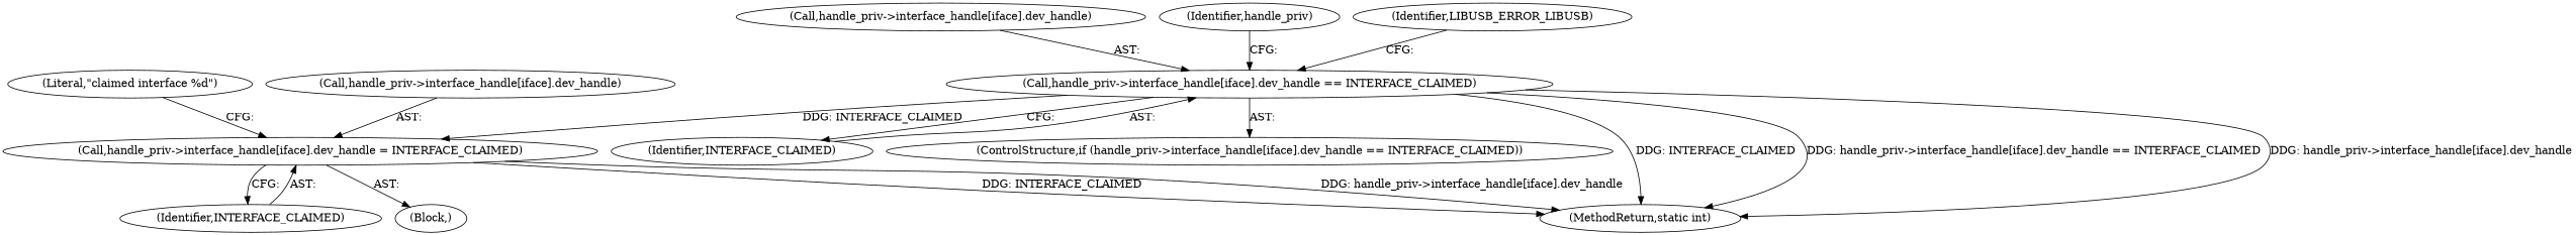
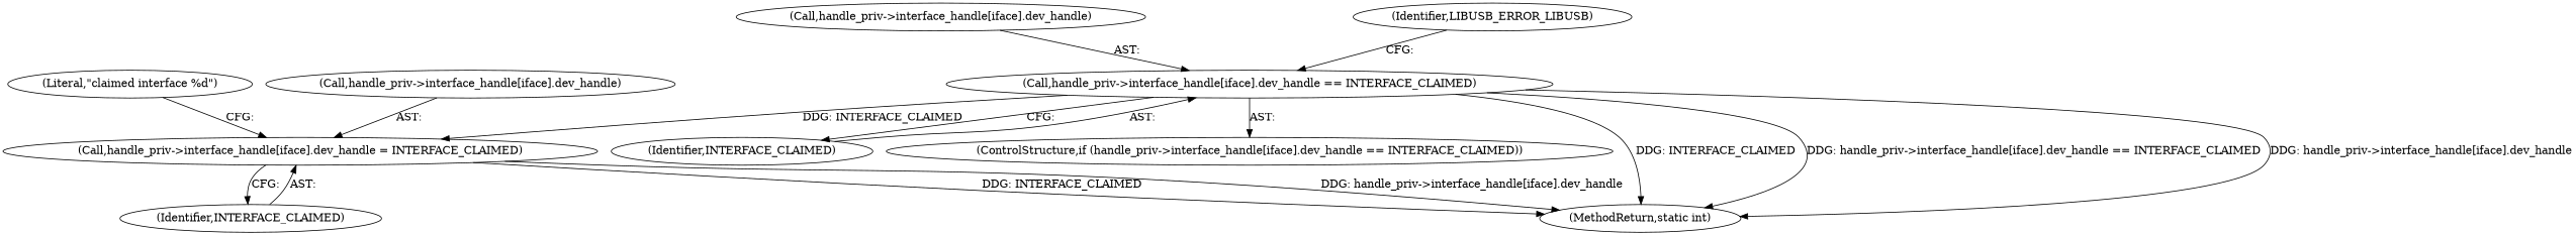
  digraph {
    n1 [label="(Call,handle_priv->interface_handle[iface].dev_handle == INTERFACE_CLAIMED)"]
    n2 [label="(Call,handle_priv->interface_handle[iface].dev_handle = INTERFACE_CLAIMED)"]
    n3 [label="(Identifier,INTERFACE_CLAIMED)"]
    n4 [label="(ControlStructure,if (handle_priv->interface_handle[iface].dev_handle == INTERFACE_CLAIMED))"]
    n5 [label="(MethodReturn,static int)"]
    n6 [label="(Identifier,INTERFACE_CLAIMED)"]
-   n7 [label="(Block,)"]
    n8 [label="(Call,handle_priv->interface_handle[iface].dev_handle)"]
    n9 [label="(Literal,\"claimed interface %d\")"]
-   n10 [label="(Identifier,handle_priv)"]
    n11 [label="(Call,handle_priv->interface_handle[iface].dev_handle)"]
    n12 [label="(Identifier,LIBUSB_ERROR_LIBUSB)"]
    n1 -> n2 [label="DDG: INTERFACE_CLAIMED"]
    n1 -> n3 [label="CFG: "]
    n1 -> n4 [label="AST: "]
    n1 -> n5 [label="DDG: INTERFACE_CLAIMED"]
    n1 -> n5 [label="DDG: handle_priv->interface_handle[iface].dev_handle == INTERFACE_CLAIMED"]
    n1 -> n5 [label="DDG: handle_priv->interface_handle[iface].dev_handle"]
    n2 -> n5 [label="DDG: INTERFACE_CLAIMED"]
    n2 -> n5 [label="DDG: handle_priv->interface_handle[iface].dev_handle"]
    n2 -> n6 [label="CFG: "]
-   n2 -> n7 [label="AST: "]
    n3 -> n1 [label="AST: "]
    n6 -> n2 [label="AST: "]
    n8 -> n1 [label="AST: "]
    n9 -> n2 [label="CFG: "]
-   n10 -> n1 [label="CFG: "]
    n11 -> n2 [label="AST: "]
    n12 -> n1 [label="CFG: "]
  }
